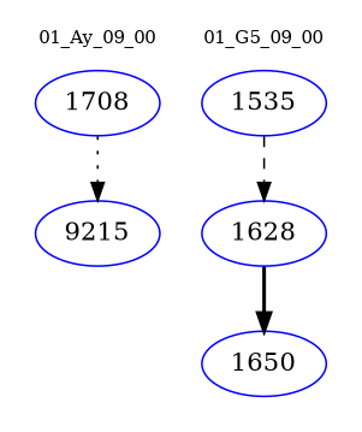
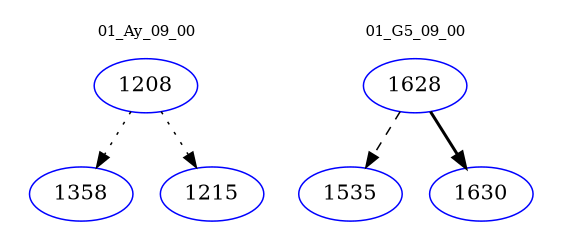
  digraph {
    node [color=blue]
    edge [color=black style=dotted]
-   n1 [label=1708]
-   n3 [label=9215]
+   n1 [label=1208]
+   n2 [label=1358]
+   n3 [label=1215]
    n4 [label=1628]
    n5 [label=1535]
-   n6 [label=1650]
+   n6 [label=1630]
    subgraph cluster_1 {
      color=white
      fontsize=10
      label="01_Ay_09_00"
      n1
+     n2
      n3
    }
    subgraph cluster_2 {
      color=white
      fontsize=10
      label="01_G5_09_00"
      n4
      n5
      n6
    }
+   n1 -> n2
    n1 -> n3
-   n5 -> n4 [style=dashed]
+   n4 -> n5 [style=dashed]
    n4 -> n6 [style=bold]
  }
